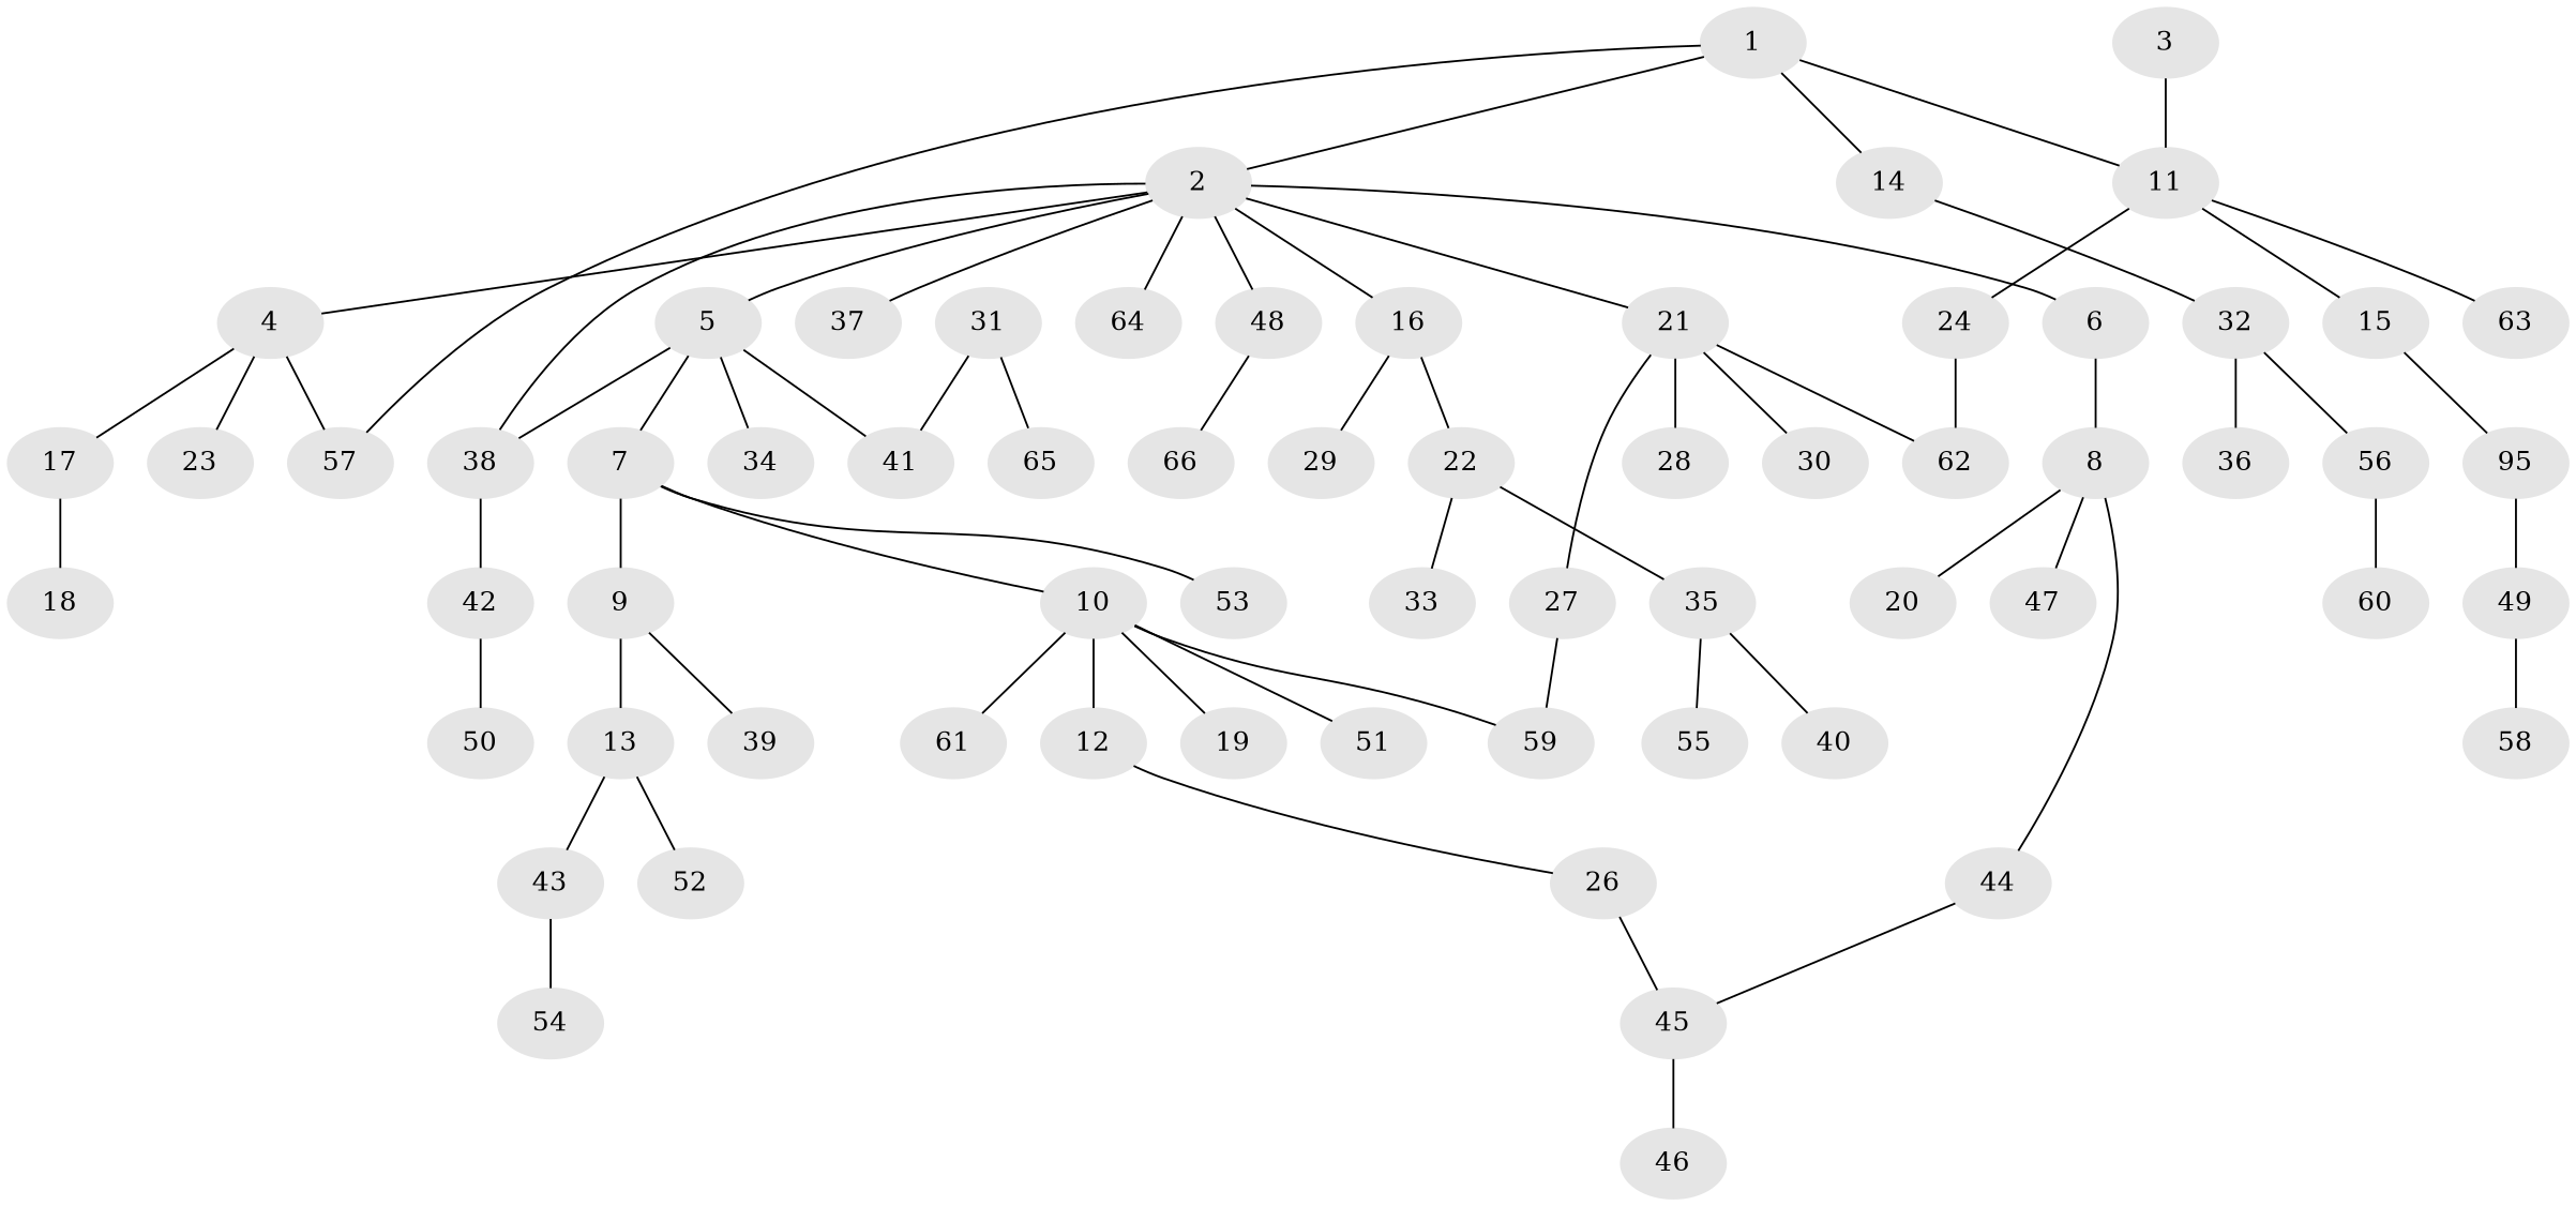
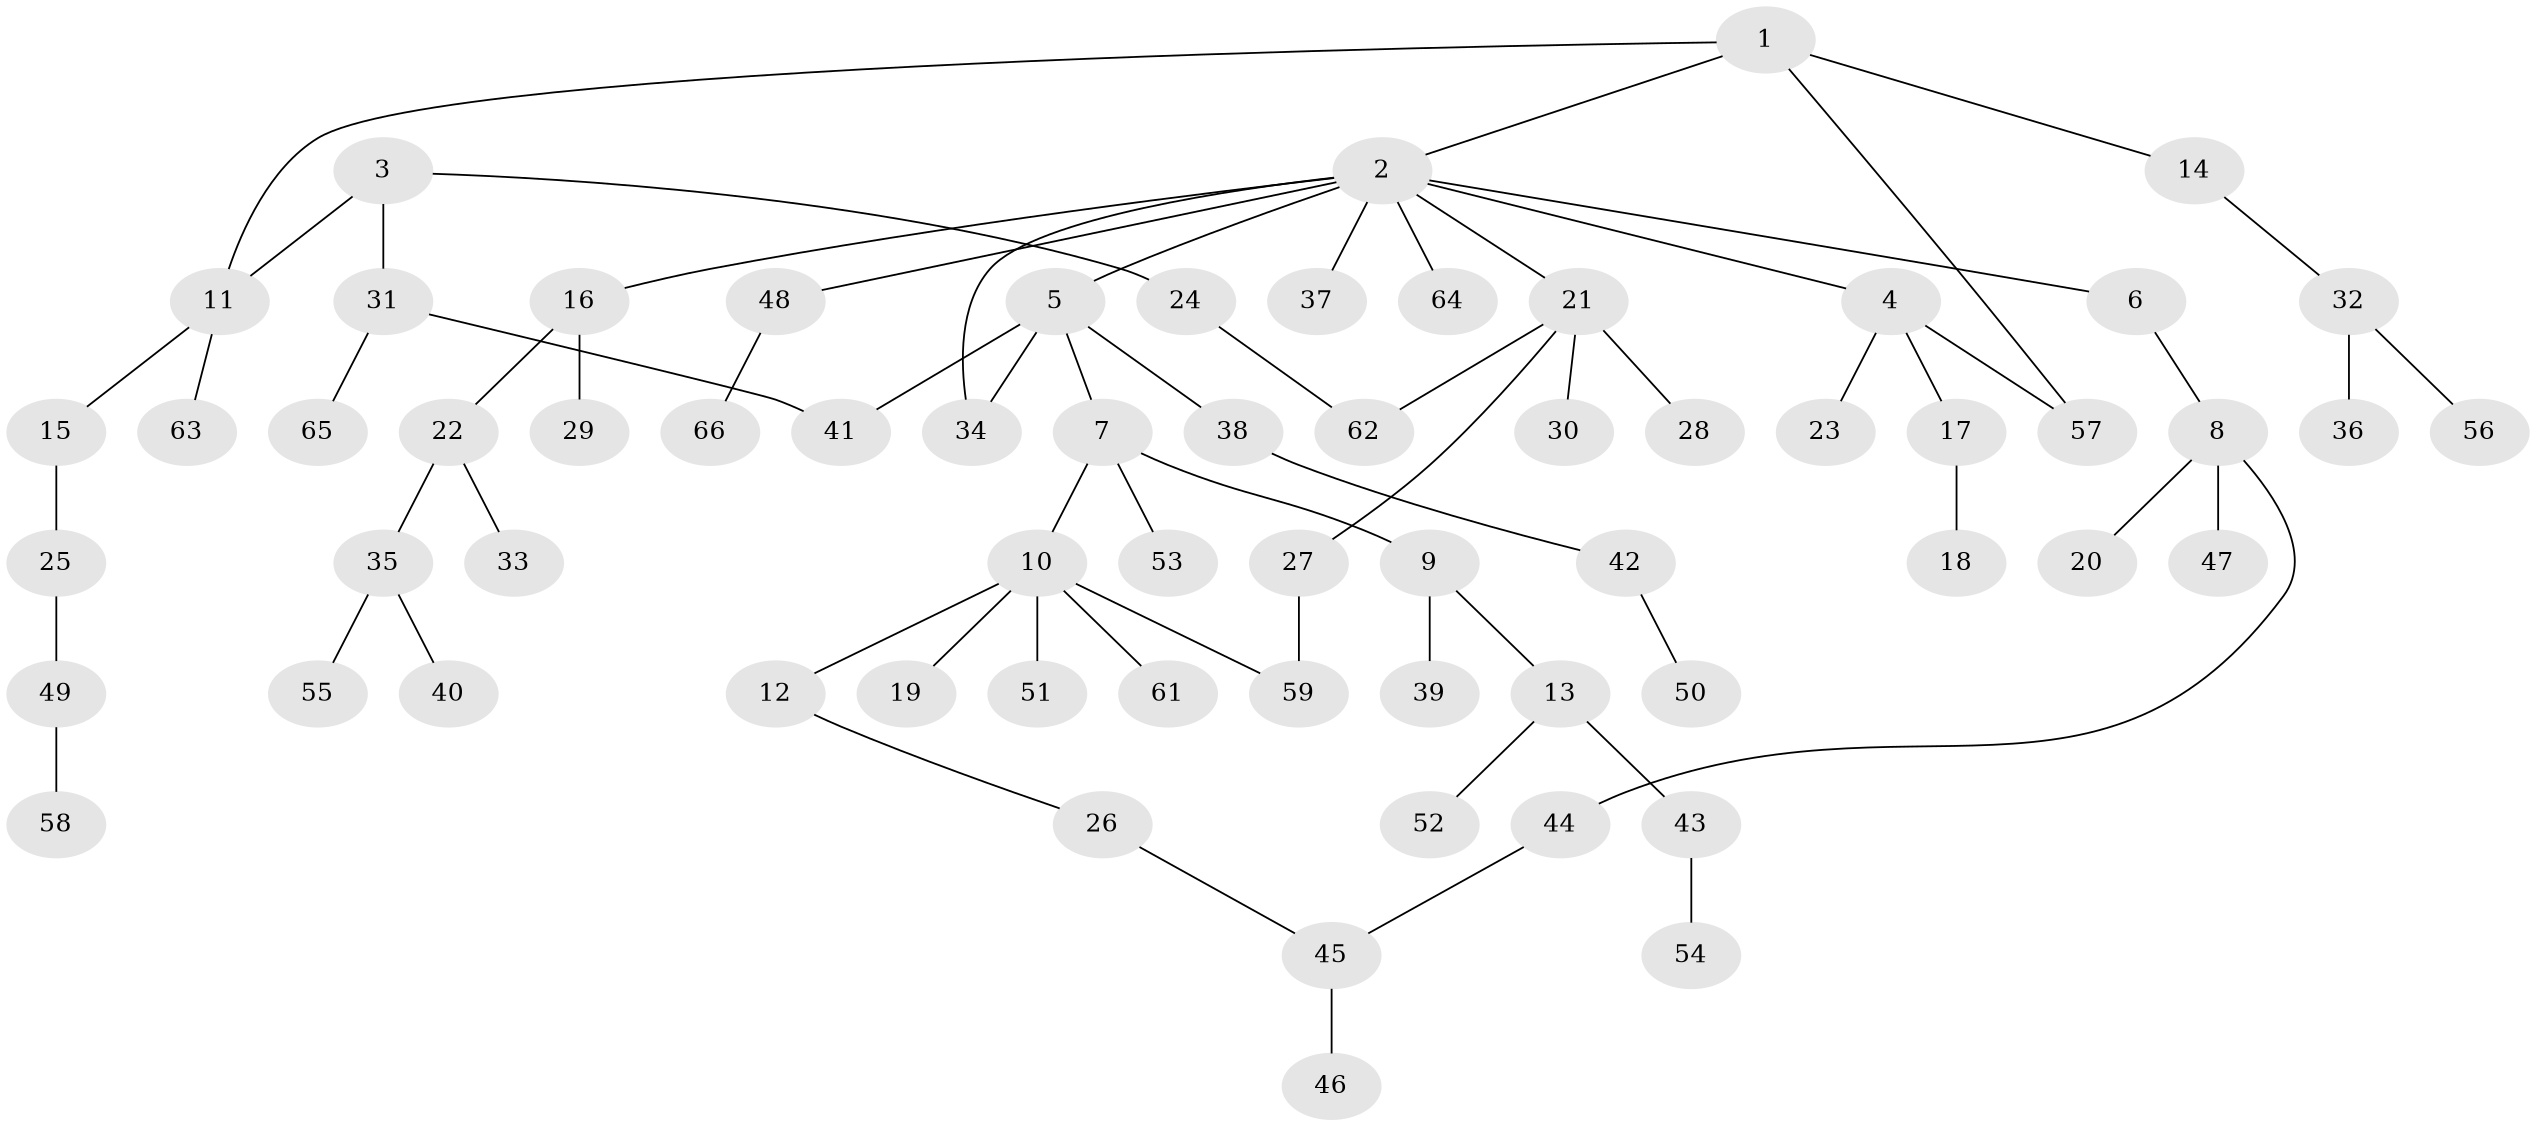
  graph {
    node [color=gray90 style=filled]
    1
    2
    14
    57
    11
    4
    5
    6
    16
    21
    37
    38
    48
    64
    3
    31
    32
    17
    23
    7
    34
    41
    8
    22
    29
    27
    28
    30
    62
    42
    66
    15
    24
    63
    65
    18
    9
    10
    53
    20
    44
    47
    13
    39
    12
    19
    51
    59
    61
    45
    43
    52
    26
-   25 [label=95]
+   25
    54
    36
    56
    49
    33
    35
    40
    55
    58
    46
-   60
    50
    1 -- 2
    1 -- 14
    1 -- 57
    1 -- 11
    2 -- 4
    2 -- 5
    2 -- 6
    2 -- 16
    2 -- 21
    2 -- 37
-   2 -- 38
+   2 -- 34
    2 -- 48
    2 -- 64
    14 -- 32
    11 -- 15
-   11 -- 24
+   3 -- 24
    11 -- 63
    4 -- 57
    4 -- 17
    4 -- 23
    5 -- 38
    5 -- 7
    5 -- 34
    5 -- 41
    6 -- 8
    16 -- 22
    16 -- 29
    21 -- 27
    21 -- 28
    21 -- 30
    21 -- 62
    38 -- 42
    48 -- 66
    3 -- 11
+   3 -- 31
    31 -- 41
    31 -- 65
    32 -- 36
    32 -- 56
    17 -- 18
    7 -- 9
    7 -- 10
    7 -- 53
    8 -- 20
    8 -- 44
    8 -- 47
    22 -- 33
    22 -- 35
    27 -- 59
    42 -- 50
    15 -- 25
    24 -- 62
    9 -- 13
    9 -- 39
    10 -- 12
    10 -- 19
    10 -- 51
    10 -- 59
    10 -- 61
    44 -- 45
    13 -- 43
    13 -- 52
    12 -- 26
    45 -- 46
    43 -- 54
    26 -- 45
    25 -- 49
-   56 -- 60
    49 -- 58
    35 -- 40
    35 -- 55
  }
